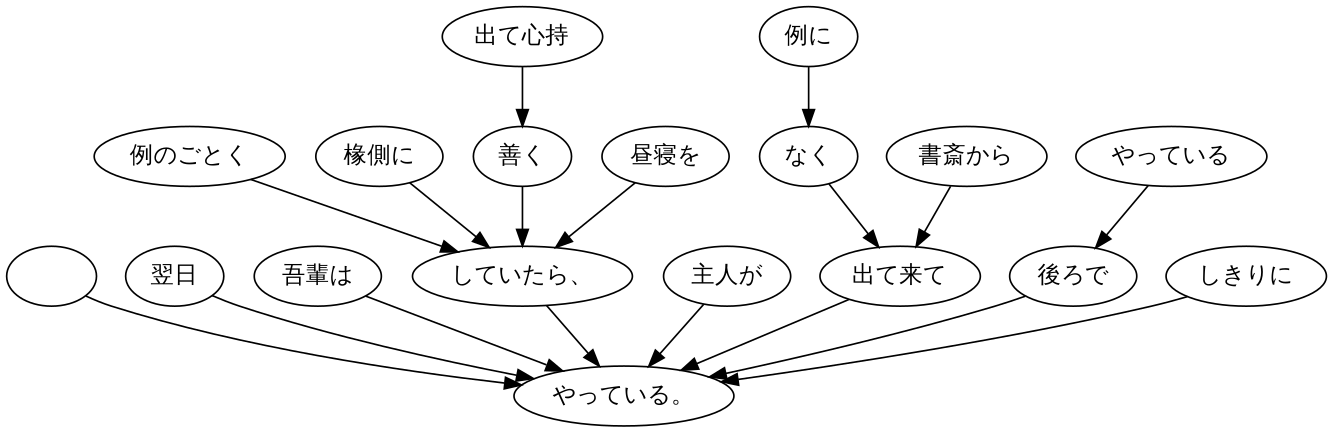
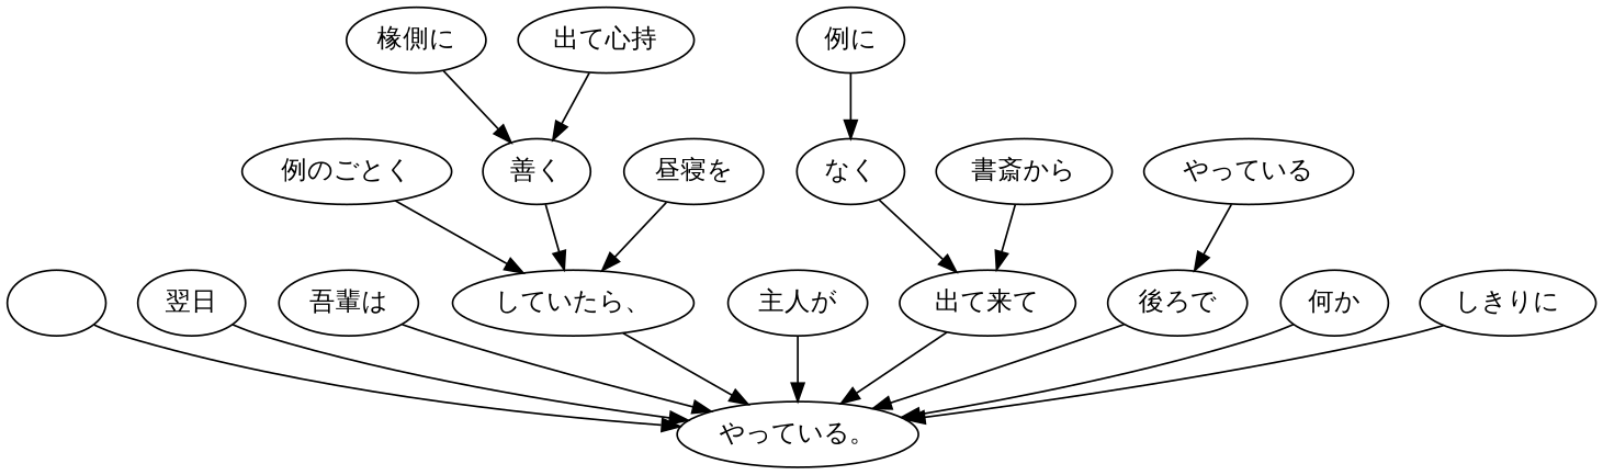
  digraph {
    n1 [label="　"]
    n2 [label="やっている。"]
    n3 [label="翌日"]
    n4 [label="吾輩は"]
    n5 [label="例のごとく"]
    n6 [label="していたら、"]
    n7 [label="椽側に"]
    n8 [label="出て心持"]
    n9 [label="善く"]
    n10 [label="昼寝を"]
    n11 [label="主人が"]
    n12 [label="出て来て"]
    n13 [label="例に"]
    n14 [label="なく"]
    n15 [label="書斎から"]
    n16 [label="やっている"]
    n17 [label="後ろで"]
+   n18 [label="何か"]
    n19 [label="しきりに"]
    n1 -> n2
    n3 -> n2
    n4 -> n2
    n5 -> n6
    n6 -> n2
-   n7 -> n6
+   n7 -> n9
    n8 -> n9
    n9 -> n6
    n10 -> n6
    n11 -> n2
    n12 -> n2
    n13 -> n14
    n14 -> n12
    n15 -> n12
    n16 -> n17
    n17 -> n2
+   n18 -> n2
    n19 -> n2
  }
